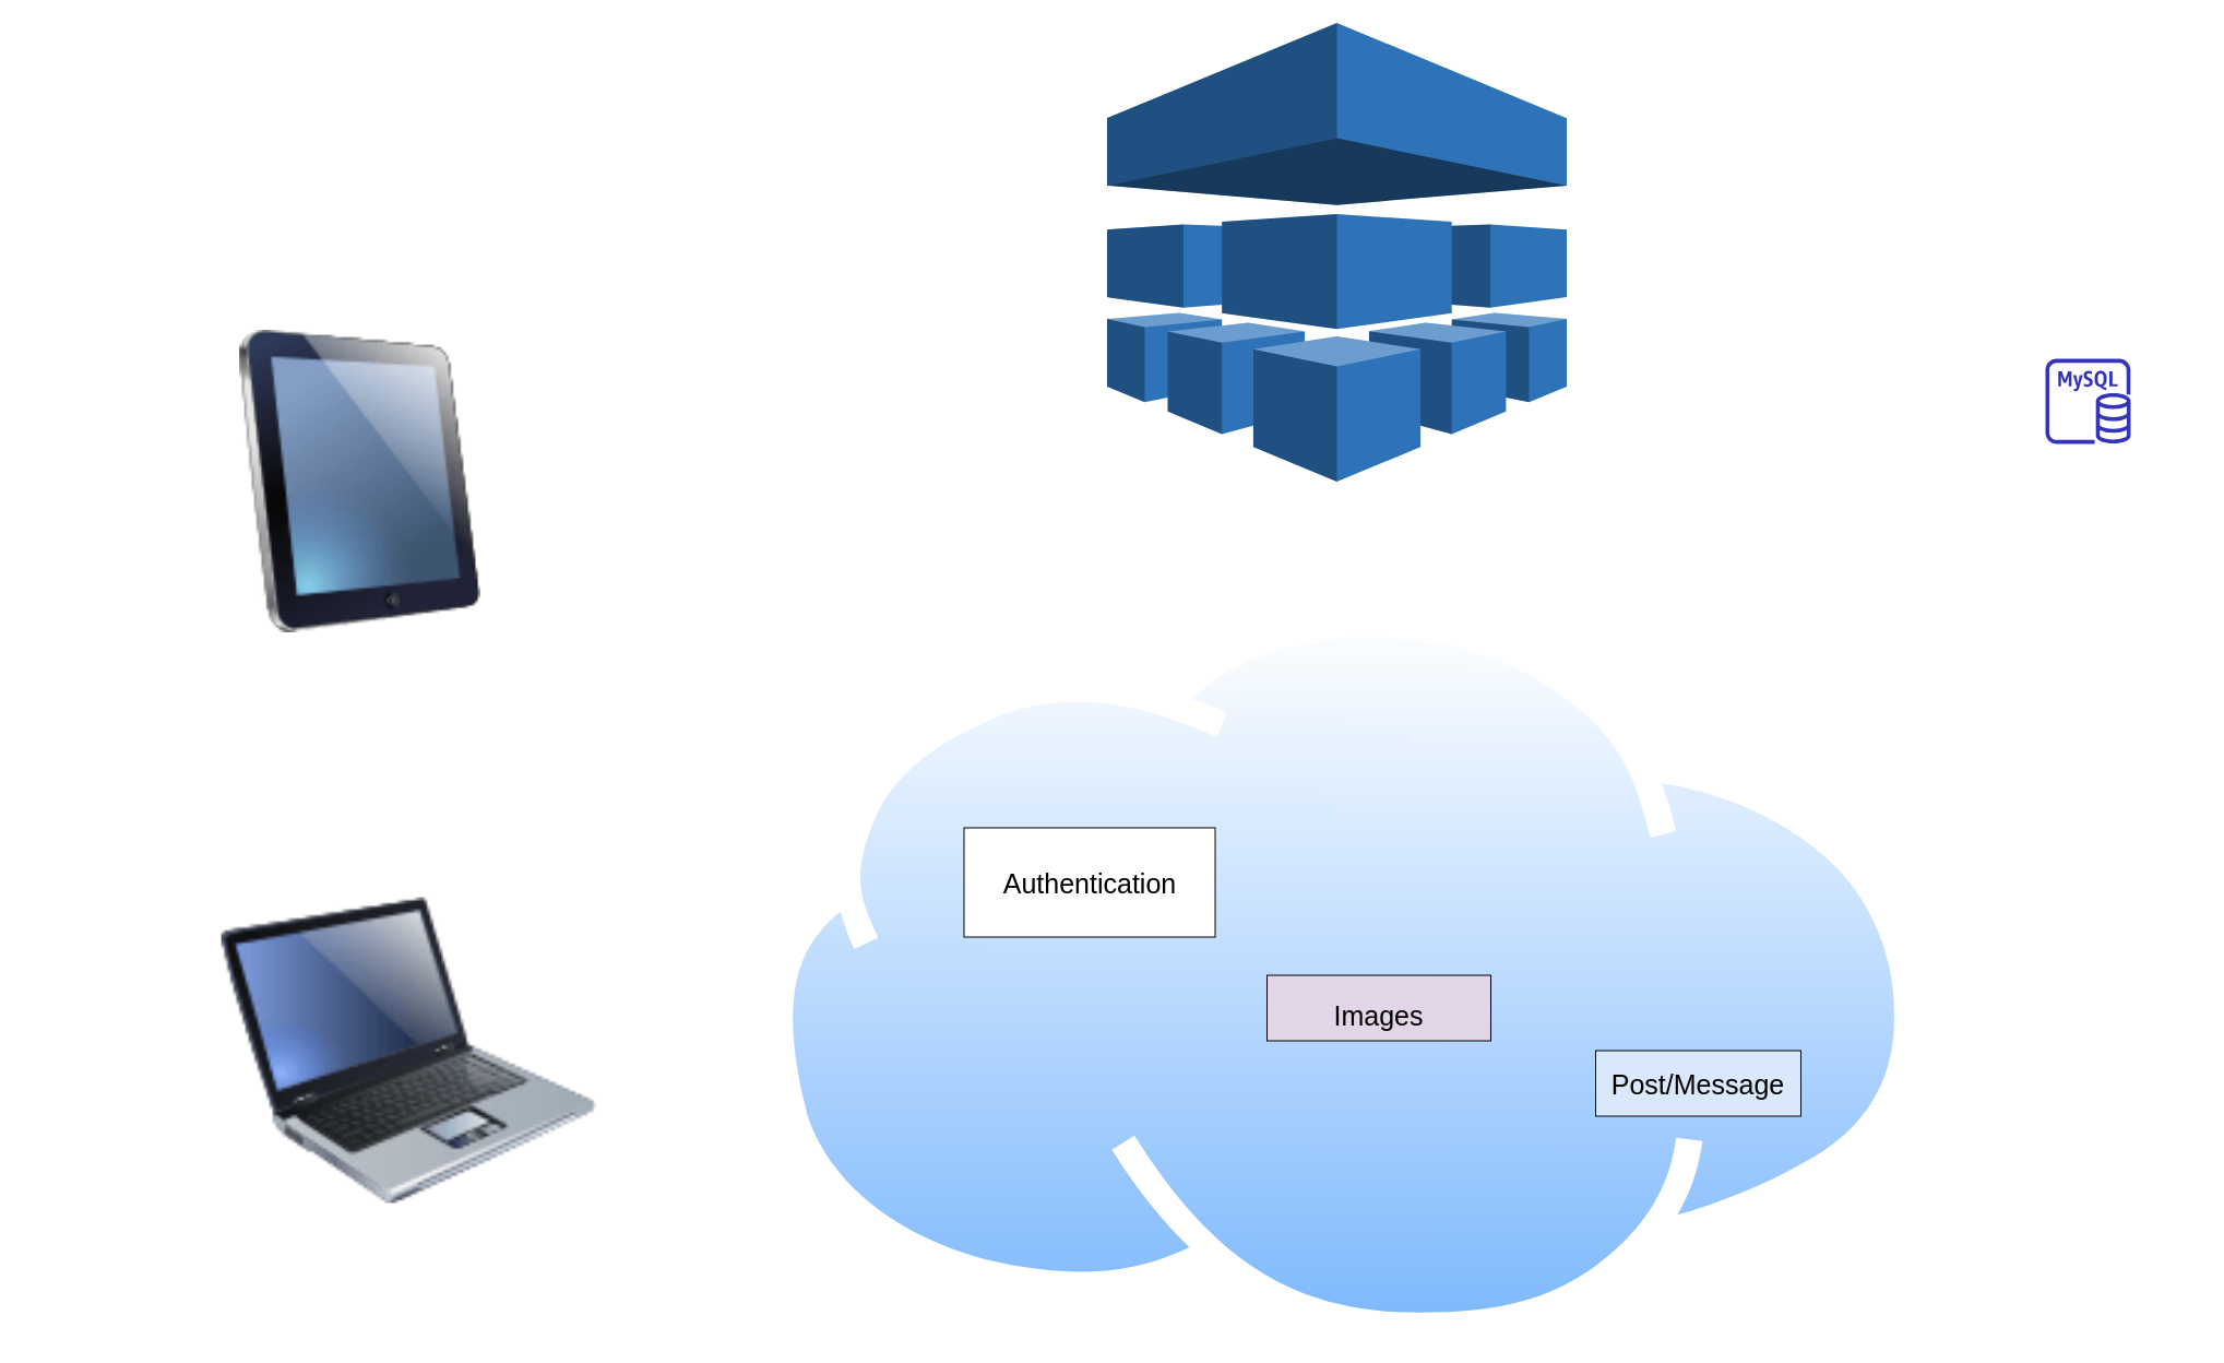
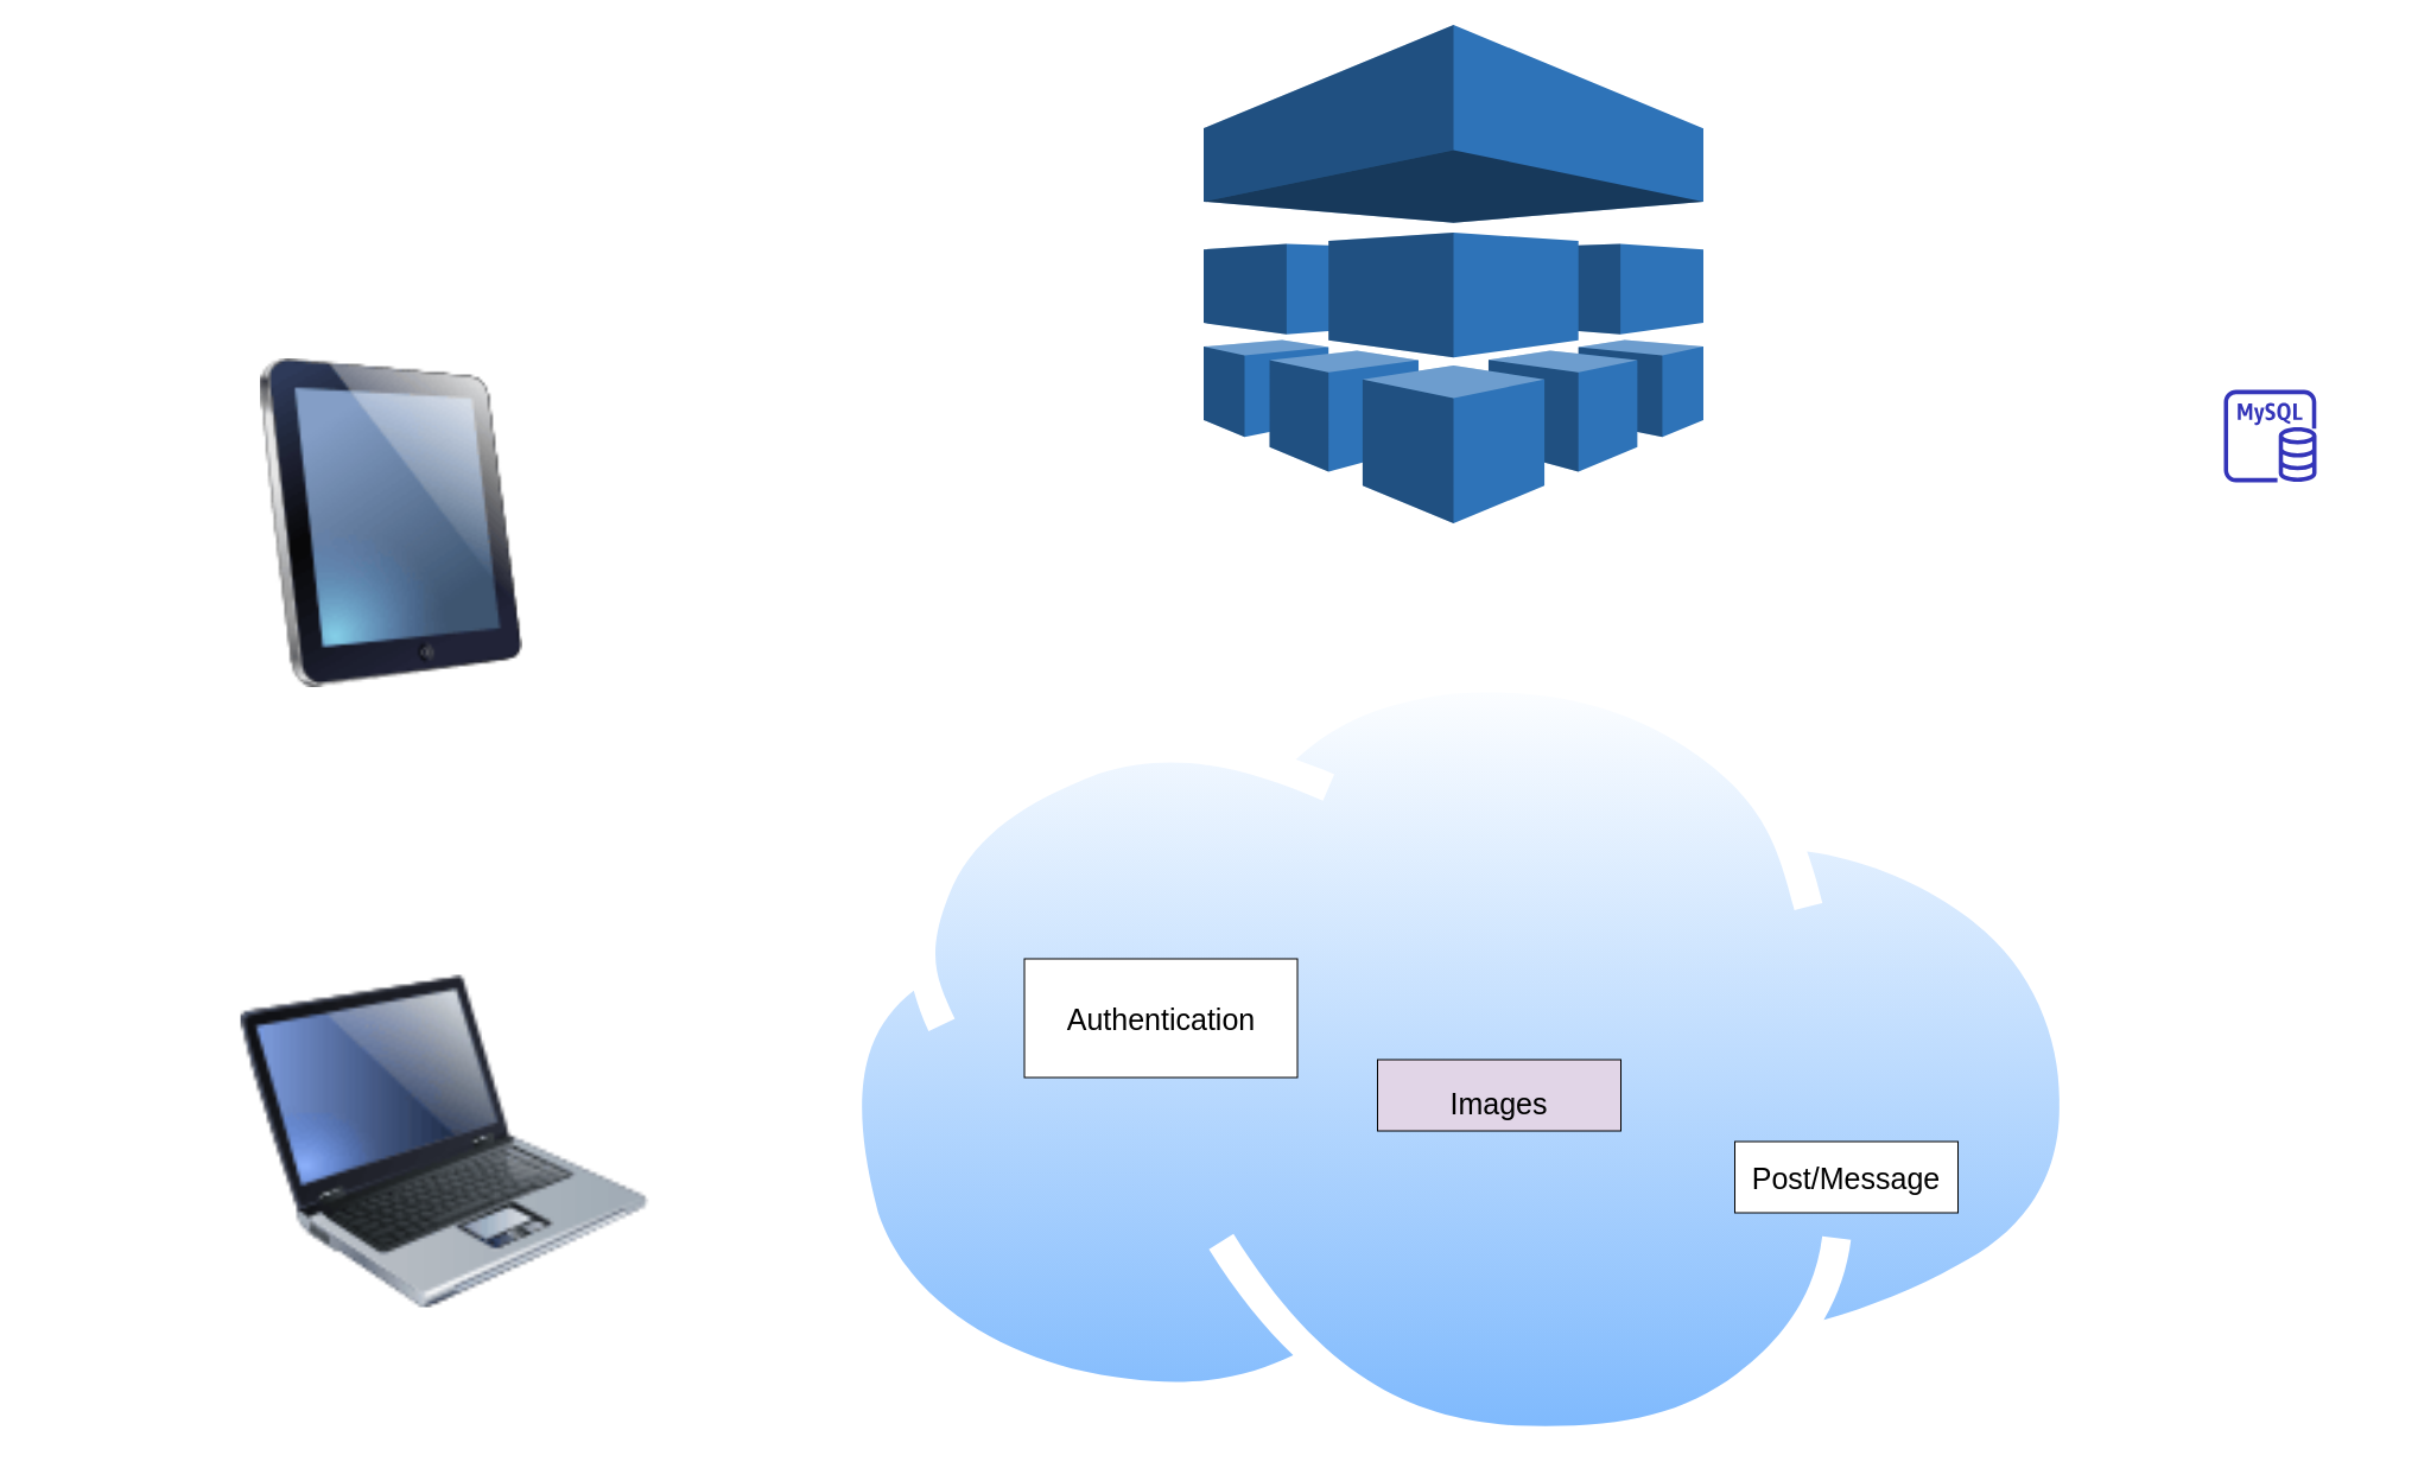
  <mxCell id="0" />
  <mxCell id="1" parent="0" />
  <mxCell id="2" value="" style="aspect=fixed;perimeter=ellipsePerimeter;html=1;align=center;shadow=0;dashed=0;spacingTop=3;image;image=img/lib/active_directory/internet_cloud.svg;fontSize=45;direction=east;" vertex="1" parent="1"><mxGeometry x="701" y="559" width="1059" height="667" as="geometry" /></mxCell>
- <mxCell id="3" value="Authentication" style="rounded=0;whiteSpace=wrap;html=1;fontSize=25;" vertex="1" parent="1"><mxGeometry x="882.5" y="757.5" width="230" height="100" as="geometry" /></mxCell>
+ <mxCell id="3" value="Authentication" style="rounded=0;whiteSpace=wrap;html=1;fontSize=25;" vertex="1" parent="1"><mxGeometry x="862.5" y="807.5" width="230" height="100" as="geometry" /></mxCell>
  <mxCell id="4" value="&lt;font style=&quot;font-size: 25px&quot;&gt;Images&lt;/font&gt;" style="rounded=0;whiteSpace=wrap;html=1;fontSize=45;fontStyle=0;fillColor=#e1d5e7;" vertex="1" parent="1"><mxGeometry x="1160" y="892.5" width="205" height="60" as="geometry" /></mxCell>
- <mxCell id="5" value="&lt;font style=&quot;font-size: 25px&quot;&gt;Post/Message&lt;/font&gt;" style="rounded=0;whiteSpace=wrap;html=1;fillColor=#dae8fc;" vertex="1" parent="1"><mxGeometry x="1461" y="961.5" width="188" height="60" as="geometry" /></mxCell>
+ <mxCell id="5" value="&lt;font style=&quot;font-size: 25px&quot;&gt;Post/Message&lt;/font&gt;" style="rounded=0;whiteSpace=wrap;html=1;" vertex="1" parent="1"><mxGeometry x="1461" y="961.5" width="188" height="60" as="geometry" /></mxCell>
  <mxCell id="6" value="" style="image;html=1;labelBackgroundColor=#ffffff;image=img/lib/clip_art/computers/Laptop_128x128.png;fontSize=45;" vertex="1" parent="1"><mxGeometry x="174.5" y="821.5" width="400" height="280" as="geometry" /></mxCell>
  <mxCell id="7" value="" style="image;html=1;labelBackgroundColor=#ffffff;image=img/lib/clip_art/computers/iPad_128x128.png;fontSize=45;" vertex="1" parent="1"><mxGeometry x="84.5" y="302" width="490" height="277" as="geometry" /></mxCell>
  <mxCell id="8" value="" style="outlineConnect=0;dashed=0;verticalLabelPosition=bottom;verticalAlign=top;align=center;html=1;shape=mxgraph.aws3.machine_learning;fillColor=#2E73B8;gradientColor=none;fontSize=45;" vertex="1" parent="1"><mxGeometry x="1013.5" y="20.5" width="421" height="420" as="geometry" /></mxCell>
  <mxCell id="9" value="" style="shape=image;html=1;verticalAlign=top;verticalLabelPosition=bottom;labelBackgroundColor=#ffffff;imageAspect=0;aspect=fixed;image=https://cdn4.iconfinder.com/data/icons/logos-brands-5/24/go-128.png;fontSize=45;" vertex="1" parent="1"><mxGeometry x="1183" y="651.5" width="128" height="128" as="geometry" /></mxCell>
  <mxCell id="10" value="" style="shape=image;html=1;verticalAlign=top;verticalLabelPosition=bottom;labelBackgroundColor=#ffffff;imageAspect=0;aspect=fixed;image=https://cdn2.iconfinder.com/data/icons/designer-skills/128/react-128.png;fontSize=45;" vertex="1" parent="1"><mxGeometry x="20.5" y="328" width="128" height="128" as="geometry" /></mxCell>
  <mxCell id="11" value="" style="shape=image;html=1;verticalAlign=top;verticalLabelPosition=bottom;labelBackgroundColor=#ffffff;imageAspect=0;aspect=fixed;image=https://cdn4.iconfinder.com/data/icons/logos-3/600/React.js_logo-128.png;fontSize=45;" vertex="1" parent="1"><mxGeometry x="20.5" y="907.5" width="128" height="128" as="geometry" /></mxCell>
  <mxCell id="12" value="" style="outlineConnect=0;fontColor=#232F3E;gradientColor=none;fillColor=#3334B9;strokeColor=none;dashed=0;verticalLabelPosition=bottom;verticalAlign=top;align=center;html=1;fontSize=12;fontStyle=0;aspect=fixed;pointerEvents=1;shape=mxgraph.aws4.rds_mysql_instance;" vertex="1" parent="1"><mxGeometry x="1873" y="328" width="78" height="78" as="geometry" /></mxCell>
  <mxCell id="13" value="" style="shape=image;html=1;verticalAlign=top;verticalLabelPosition=bottom;labelBackgroundColor=#ffffff;imageAspect=0;aspect=fixed;image=https://cdn4.iconfinder.com/data/icons/logos-3/512/mongodb-2-128.png;fontSize=45;" vertex="1" parent="1"><mxGeometry x="1886.5" y="515" width="128" height="128" as="geometry" /></mxCell>
  <mxCell id="14" value="" style="shape=image;html=1;verticalAlign=top;verticalLabelPosition=bottom;labelBackgroundColor=#ffffff;imageAspect=0;aspect=fixed;image=https://cdn4.iconfinder.com/data/icons/logos-brands-5/24/neo4j-128.png;fontSize=45;" vertex="1" parent="1"><mxGeometry x="1887" y="759" width="128" height="128" as="geometry" /></mxCell>
  <mxCell id="15" value="" style="shape=image;html=1;verticalAlign=top;verticalLabelPosition=bottom;labelBackgroundColor=#ffffff;imageAspect=0;aspect=fixed;image=https://cdn0.iconfinder.com/data/icons/octicons/1024/file-binary-128.png;fontSize=45;" vertex="1" parent="1"><mxGeometry x="1887" y="1003" width="128" height="128" as="geometry" /></mxCell>
